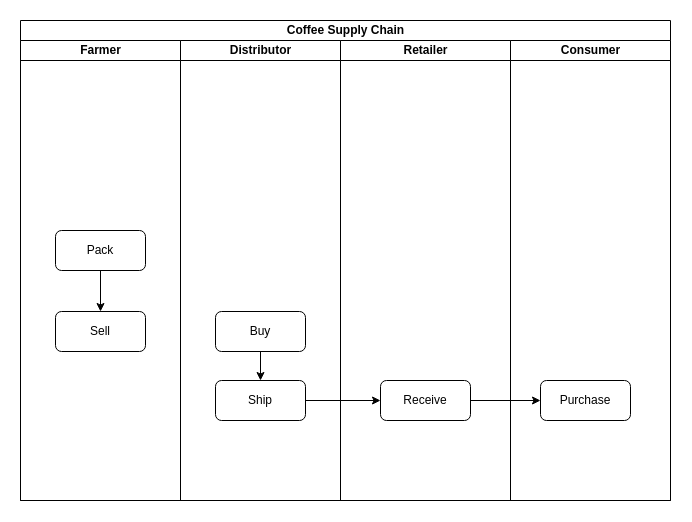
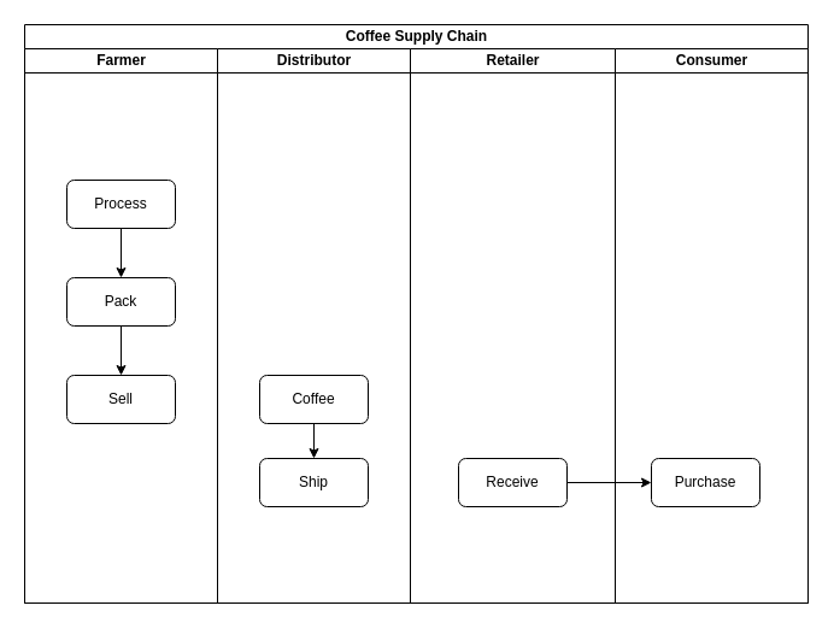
  <mxCell id="0" />
  <mxCell id="1" parent="0" />
  <mxCell id="2" value="Coffee Supply Chain" style="swimlane;html=1;childLayout=stackLayout;resizeParent=1;resizeParentMax=0;startSize=20;" parent="1" vertex="1"><mxGeometry x="20" y="20" width="650" height="480" as="geometry" /></mxCell>
  <mxCell id="3" value="Farmer" style="swimlane;html=1;startSize=20;" parent="2" vertex="1"><mxGeometry y="20" width="160" height="460" as="geometry" /></mxCell>
+ <mxCell id="4" value="" style="edgeStyle=orthogonalEdgeStyle;rounded=0;orthogonalLoop=1;jettySize=auto;html=1;" edge="1" parent="3" source="5" target="7"><mxGeometry relative="1" as="geometry" /></mxCell>
+ <mxCell id="5" value="Process" style="shape=ext;rounded=1;html=1;whiteSpace=wrap;" vertex="1" parent="3"><mxGeometry x="35" y="109" width="90" height="40" as="geometry" /></mxCell>
  <mxCell id="6" value="" style="edgeStyle=orthogonalEdgeStyle;rounded=0;orthogonalLoop=1;jettySize=auto;html=1;" edge="1" parent="3" source="7" target="8"><mxGeometry relative="1" as="geometry" /></mxCell>
  <mxCell id="7" value="Pack" style="shape=ext;rounded=1;html=1;whiteSpace=wrap;" vertex="1" parent="3"><mxGeometry x="35" y="190" width="90" height="40" as="geometry" /></mxCell>
  <mxCell id="8" value="Sell" style="shape=ext;rounded=1;html=1;whiteSpace=wrap;" vertex="1" parent="3"><mxGeometry x="35" y="271" width="90" height="40" as="geometry" /></mxCell>
  <mxCell id="9" value="Distributor" style="swimlane;html=1;startSize=20;" parent="2" vertex="1"><mxGeometry x="160" y="20" width="160" height="460" as="geometry" /></mxCell>
  <mxCell id="10" value="" style="edgeStyle=orthogonalEdgeStyle;rounded=0;orthogonalLoop=1;jettySize=auto;html=1;" edge="1" parent="9" source="11" target="12"><mxGeometry relative="1" as="geometry" /></mxCell>
- <mxCell id="11" value="Buy" style="shape=ext;rounded=1;html=1;whiteSpace=wrap;" vertex="1" parent="9"><mxGeometry x="35" y="271" width="90" height="40" as="geometry" /></mxCell>
+ <mxCell id="11" value="Coffee" style="shape=ext;rounded=1;html=1;whiteSpace=wrap;" vertex="1" parent="9"><mxGeometry x="35" y="271" width="90" height="40" as="geometry" /></mxCell>
  <mxCell id="12" value="Ship" style="shape=ext;rounded=1;html=1;whiteSpace=wrap;" vertex="1" parent="9"><mxGeometry x="35" y="340" width="90" height="40" as="geometry" /></mxCell>
  <mxCell id="13" value="Retailer" style="swimlane;html=1;startSize=20;" parent="2" vertex="1"><mxGeometry x="320" y="20" width="170" height="460" as="geometry" /></mxCell>
  <mxCell id="14" value="Receive" style="shape=ext;rounded=1;html=1;whiteSpace=wrap;" vertex="1" parent="13"><mxGeometry x="40" y="340" width="90" height="40" as="geometry" /></mxCell>
  <mxCell id="15" value="Consumer" style="swimlane;html=1;startSize=20;" vertex="1" parent="2"><mxGeometry x="490" y="20" width="160" height="460" as="geometry" /></mxCell>
  <mxCell id="16" value="Purchase" style="shape=ext;rounded=1;html=1;whiteSpace=wrap;" vertex="1" parent="15"><mxGeometry x="30" y="340" width="90" height="40" as="geometry" /></mxCell>
- <mxCell id="17" value="" style="edgeStyle=orthogonalEdgeStyle;rounded=0;orthogonalLoop=1;jettySize=auto;html=1;" edge="1" parent="2" source="12" target="14"><mxGeometry relative="1" as="geometry" /></mxCell>
  <mxCell id="18" value="" style="edgeStyle=orthogonalEdgeStyle;rounded=0;orthogonalLoop=1;jettySize=auto;html=1;" edge="1" parent="2" source="14" target="16"><mxGeometry relative="1" as="geometry" /></mxCell>
